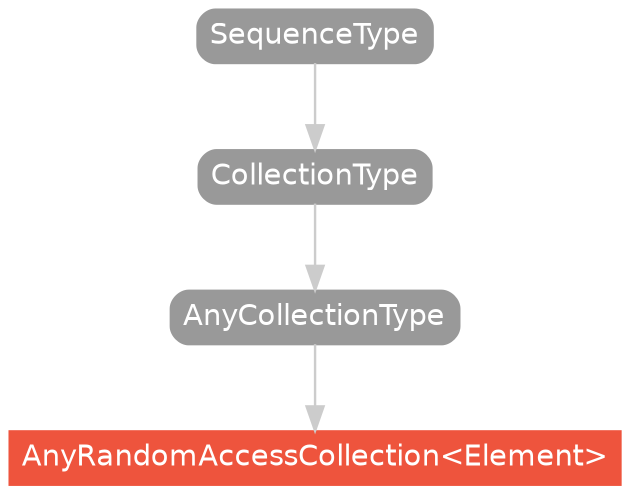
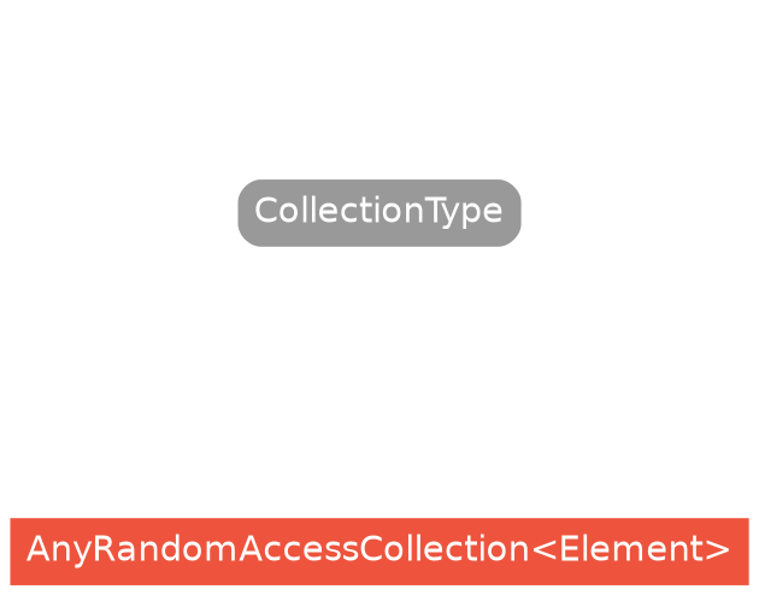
  strict digraph {
    fontname="DejaVu Sans"
    node [color="#999999" fillcolor="#999999" fontcolor=white fontname="DejaVu Sans" fontsize=12 margin="0.07,0.05" shape=box style="filled,rounded"]
    edge [color="#cccccc" fontname="DejaVu Sans"]
    "AnyRandomAccessCollection<Element>" [color="#ee543d" fillcolor="#ee543d" height=0.3 style=filled]
-   AnyCollectionType [height=0.3]
    CollectionType [height=0.3]
-   SequenceType [height=0.3]
    subgraph sub_1 {
      rank=max
      "AnyRandomAccessCollection<Element>"
    }
-   AnyCollectionType -> "AnyRandomAccessCollection<Element>"
-   CollectionType -> AnyCollectionType
-   SequenceType -> CollectionType
  }
